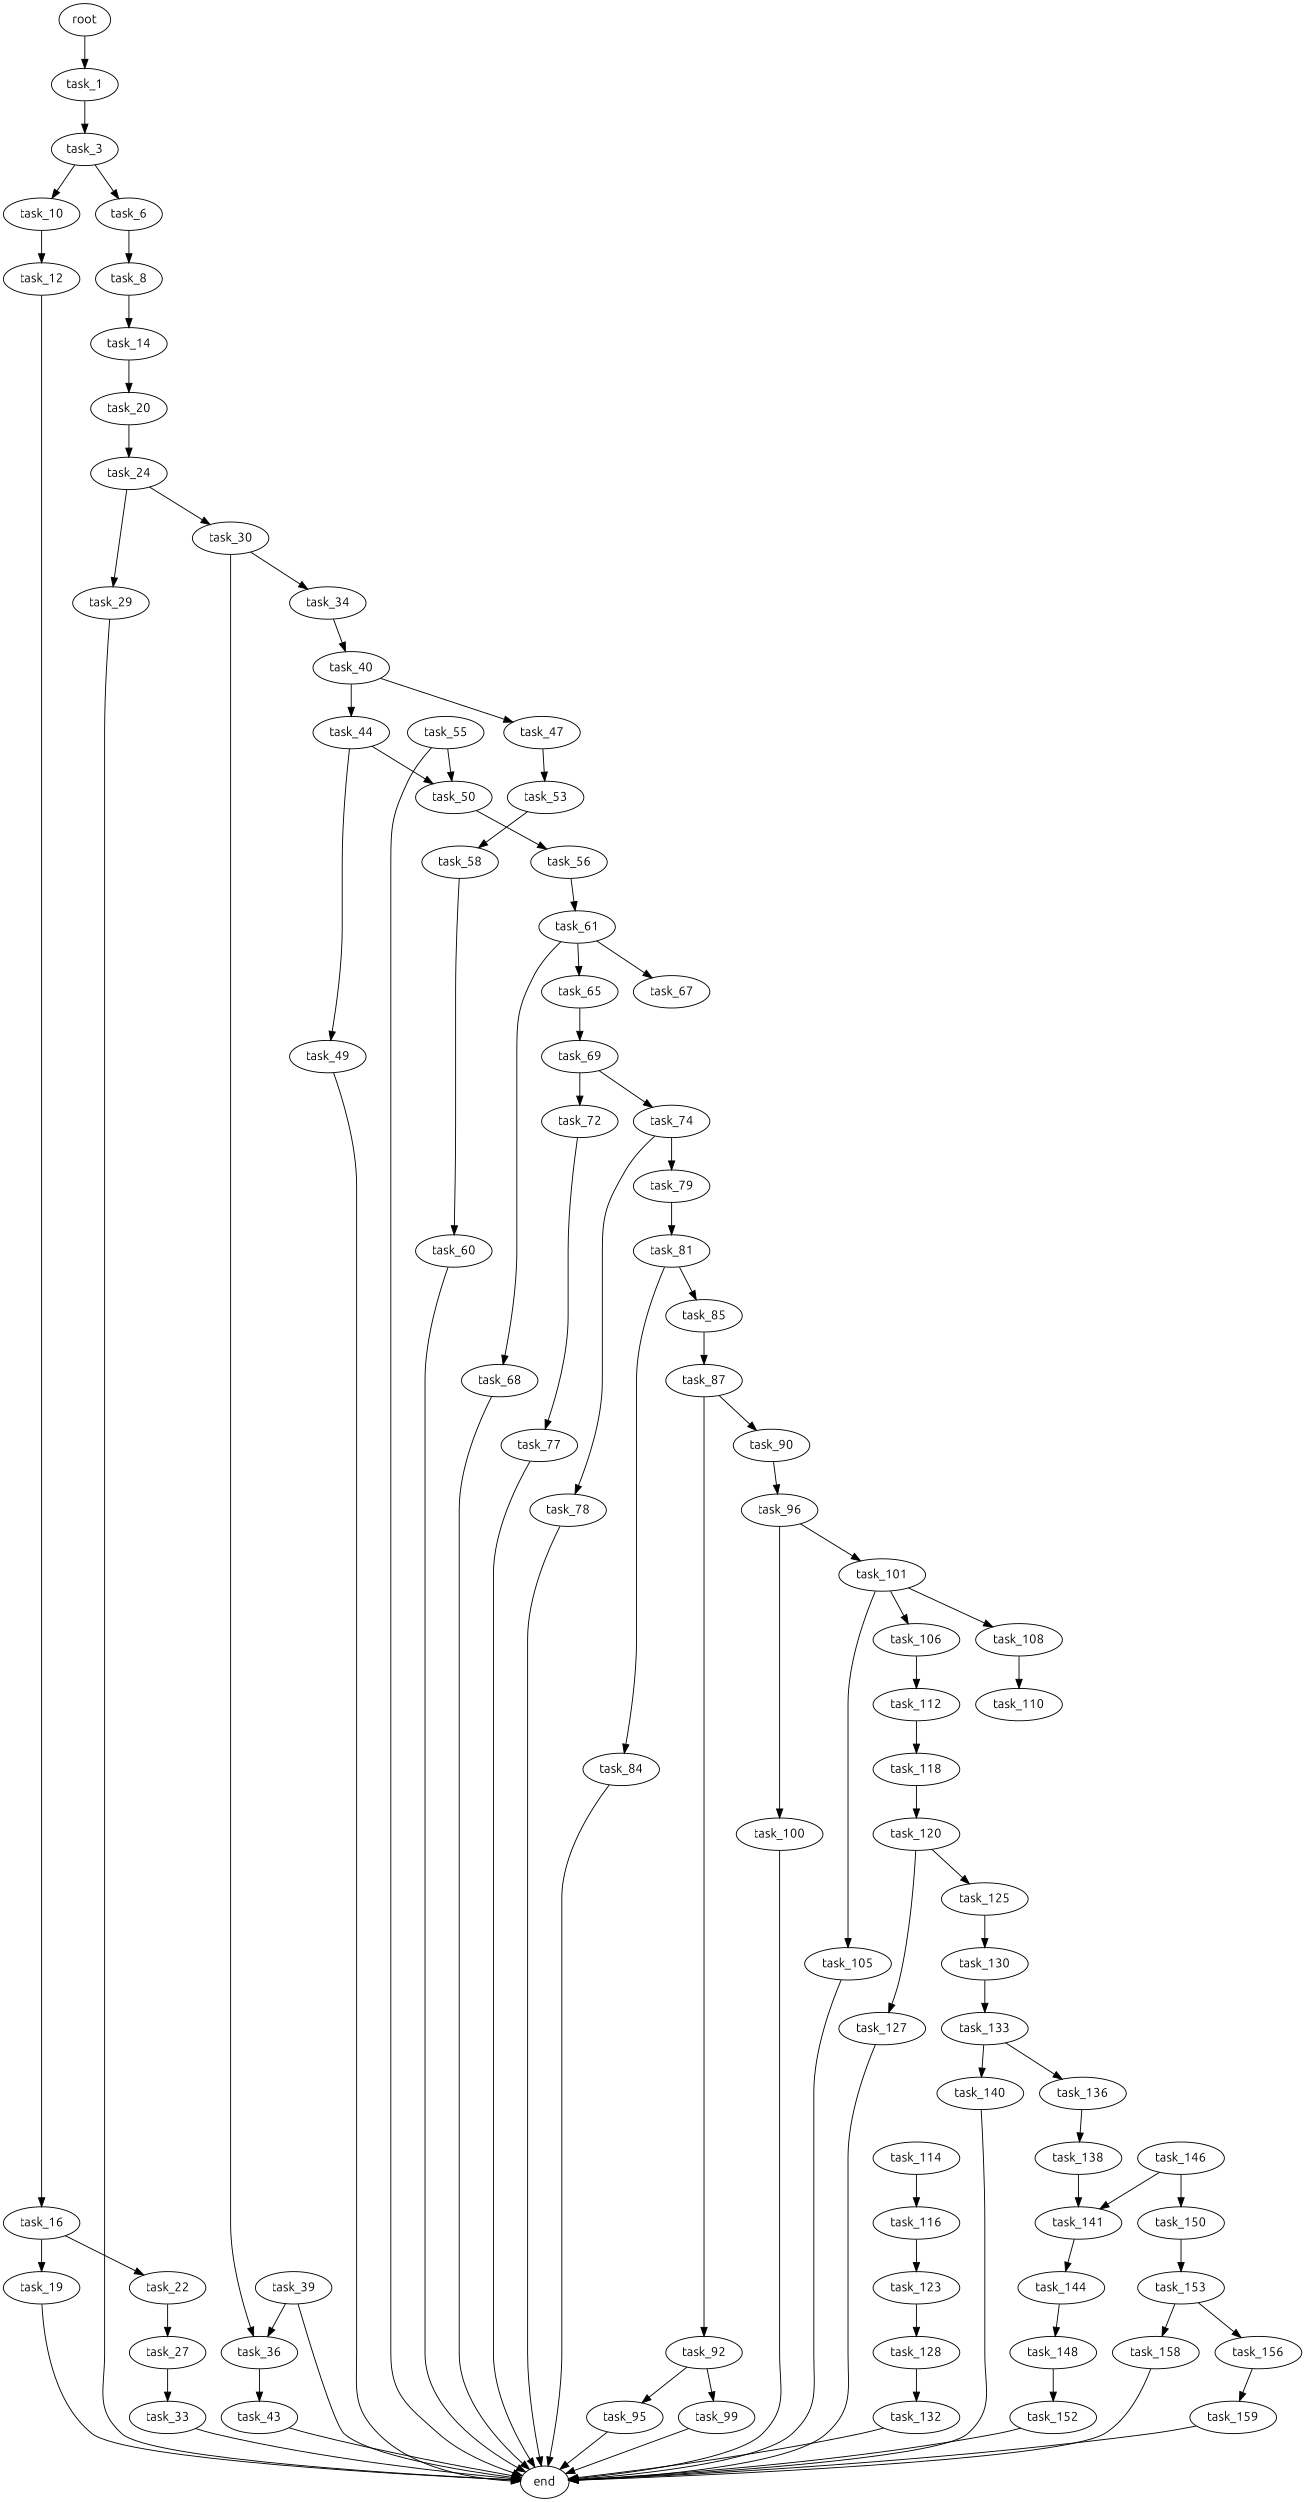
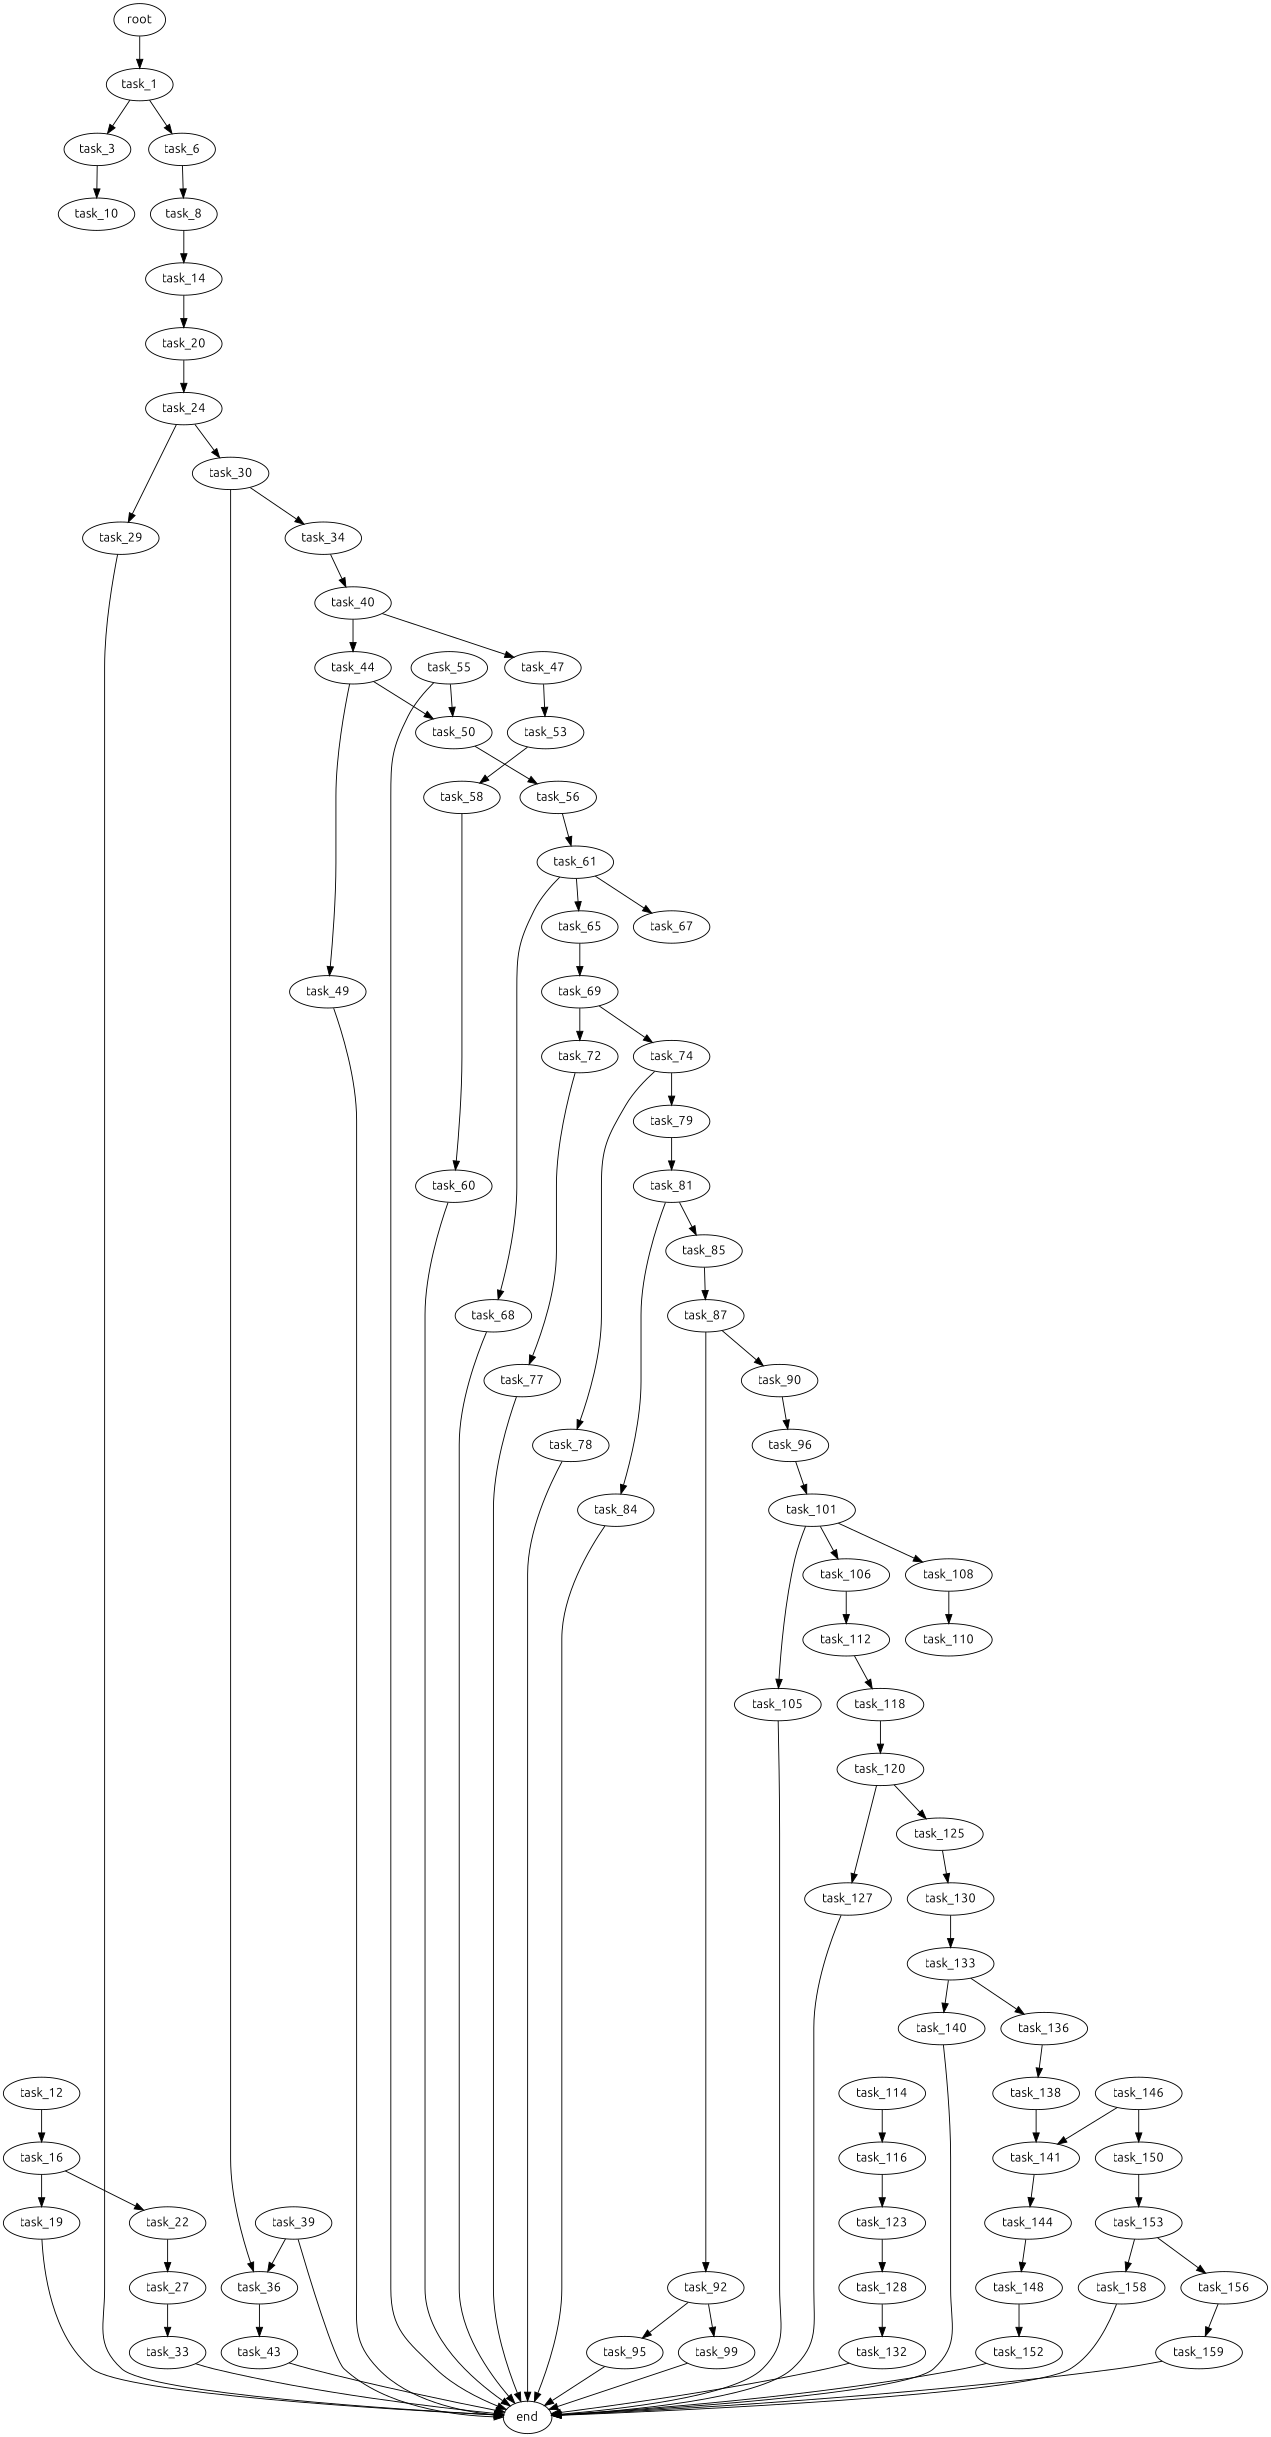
  digraph {
    fontname=Ubuntu
    node [fontname=Ubuntu]
    edge [fontname=Ubuntu]
    root
    task_1
    task_3
    task_6
    task_10
    task_8
    task_12
    task_14
    task_16
    task_20
    task_24
    task_19
    task_22
    end
    task_27
    task_29
    task_30
    task_33
    task_34
    task_36
    task_40
    task_43
    task_44
    task_47
    task_39
    task_49
    task_50
    task_53
    task_56
    task_58
    task_55
    task_61
    task_60
    task_65
    task_67
    task_68
    task_69
    task_72
    task_74
    task_77
    task_78
    task_79
    task_81
    task_84
    task_85
    task_87
    task_90
    task_92
    task_96
    task_95
    task_99
-   task_100
    task_101
    task_105
    task_106
    task_108
    task_112
    task_110
    task_118
    task_120
    task_114
    task_116
    task_123
    task_125
    task_127
    task_128
    task_132
    task_130
    task_133
    task_136
    task_140
    task_138
    task_141
    task_144
    task_148
    task_146
    task_150
    task_152
    task_153
    task_156
    task_158
    task_159
    root -> task_1
    task_1 -> task_3
-   task_3 -> task_6
+   task_1 -> task_6
    task_3 -> task_10
    task_6 -> task_8
-   task_10 -> task_12
    task_8 -> task_14
    task_12 -> task_16
    task_14 -> task_20
    task_16 -> task_19
    task_16 -> task_22
    task_20 -> task_24
    task_24 -> task_29
    task_24 -> task_30
    task_19 -> end
    task_22 -> task_27
    task_27 -> task_33
    task_29 -> end
    task_30 -> task_34
    task_30 -> task_36
    task_33 -> end
    task_34 -> task_40
    task_36 -> task_43
    task_40 -> task_44
    task_40 -> task_47
    task_43 -> end
    task_44 -> task_49
    task_44 -> task_50
    task_47 -> task_53
    task_39 -> end
    task_39 -> task_36
    task_49 -> end
    task_50 -> task_56
    task_53 -> task_58
    task_56 -> task_61
    task_58 -> task_60
    task_55 -> end
    task_55 -> task_50
    task_61 -> task_65
    task_61 -> task_67
    task_61 -> task_68
    task_60 -> end
    task_65 -> task_69
    task_68 -> end
    task_69 -> task_72
    task_69 -> task_74
    task_72 -> task_77
    task_74 -> task_78
    task_74 -> task_79
    task_77 -> end
    task_78 -> end
    task_79 -> task_81
    task_81 -> task_84
    task_81 -> task_85
    task_84 -> end
    task_85 -> task_87
    task_87 -> task_90
    task_87 -> task_92
    task_90 -> task_96
    task_92 -> task_95
    task_92 -> task_99
-   task_96 -> task_100
    task_96 -> task_101
    task_95 -> end
    task_99 -> end
-   task_100 -> end
    task_101 -> task_105
    task_101 -> task_106
    task_101 -> task_108
    task_105 -> end
    task_106 -> task_112
    task_108 -> task_110
    task_112 -> task_118
    task_118 -> task_120
    task_120 -> task_125
    task_120 -> task_127
    task_114 -> task_116
    task_116 -> task_123
    task_123 -> task_128
    task_125 -> task_130
    task_127 -> end
    task_128 -> task_132
    task_132 -> end
    task_130 -> task_133
    task_133 -> task_136
    task_133 -> task_140
    task_136 -> task_138
    task_140 -> end
    task_138 -> task_141
    task_141 -> task_144
    task_144 -> task_148
    task_148 -> task_152
    task_146 -> task_141
    task_146 -> task_150
    task_150 -> task_153
    task_152 -> end
    task_153 -> task_156
    task_153 -> task_158
    task_156 -> task_159
    task_158 -> end
    task_159 -> end
  }
